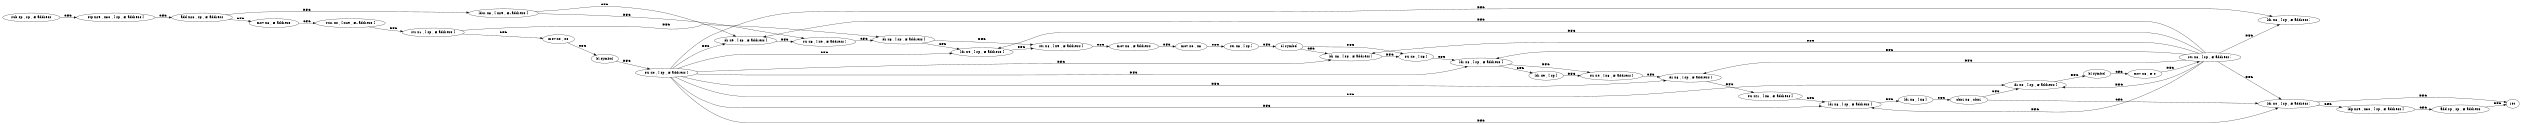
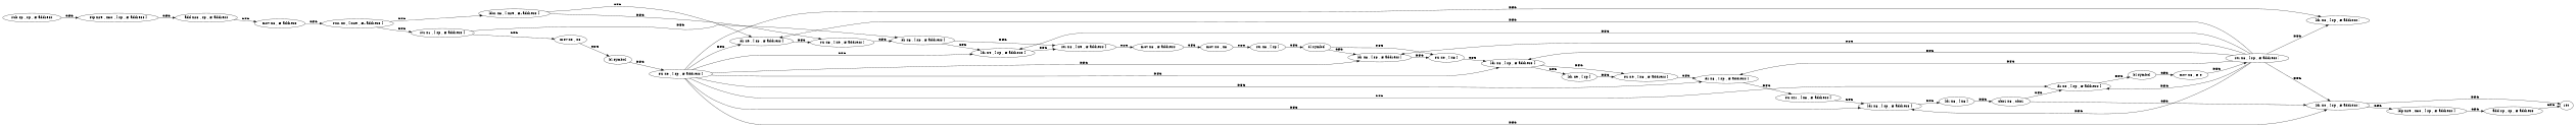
  digraph {
    rankdir=LR
    n1 [label="sub sp , sp , # address"]
    n2 [label="stp x29 , x30 , [ sp , # address ]"]
    n3 [label="add x23 , sp , # address"]
    n4 [label="mov x8 , # address"]
    n5 [label="stur x0 , [ x29 , #- address ]"]
    n6 [label="str x1 , [ sp , # address ]"]
    n7 [label="ldur x8 , [ x29 , #- address ]"]
    n8 [label="mov x0 , x8"]
    n9 [label="ldr x8 , [ sp , # address ]"]
    n10 [label="ldr x9 , [ sp , # address ]"]
    n11 [label="str x8 , [ x9 , # address ]"]
    n12 [label="bl symbol"]
    n13 [label="ldr x9 , [ sp , # address ]"]
    n14 [label="str x8 , [ x9 , # address ]"]
    n15 [label="str x0 , [ sp , # address ]"]
    n16 [label="ldr x8 , [ sp , # address ]"]
    n17 [label="ldr x0 , [ sp , # address ]"]
    n18 [label="ldr x8 , [ sp , # address ]"]
    n19 [label="ldr x8 , [ sp , # address ]"]
    n20 [label="ldr x8 , [ sp , # address ]"]
    n21 [label="ldr x8 , [ sp , # address ]"]
    n22 [label="ldr x0 , [ sp , # address ]"]
    n23 [label="ldp x29 , x30 , [ sp , # address ]"]
    n24 [label=ret]
    n25 [label="str x0 , [ x8 ]"]
    n26 [label="ldr x9 , [ sp ]"]
    n27 [label="str x9 , [ x8 , # address ]"]
    n28 [label="str xzr , [ x8 , # address ]"]
    n29 [label="ldr x8 , [ x8 ]"]
    n30 [label="bl symbol"]
    n31 [label="add sp , sp , # address"]
    n32 [label="mov x8 , # address"]
    n33 [label="mov x0 , x8"]
    n34 [label="str x8 , [ sp ]"]
    n35 [label="bl symbol"]
    n36 [label="cbnz x8 , cbnz"]
    n37 [label="mov x8 , # 0"]
    n38 [label="str x8 , [ sp , # address ]"]
    n1 -> n2 [label=CFG]
    n2 -> n3 [label=CFG]
    n3 -> n4 [label=CFG]
    n4 -> n5 [label=CFG]
    n5 -> n6 [label=DFG]
-   n3 -> n7 [label=DFG]
+   n5 -> n7 [label=DFG]
    n6 -> n8 [label=CFG]
    n6 -> n9 [label=DFG]
    n7 -> n10 [label=CFG]
    n7 -> n11 [label=DFG]
    n8 -> n12 [label=CFG]
    n9 -> n13 [label=CFG]
    n9 -> n14 [label=DFG]
    n10 -> n11 [label=DFG]
    n11 -> n9 [label=CFG]
    n12 -> n15 [label=DFG]
    n13 -> n14 [label=DFG]
    n14 -> n32 [label=CFG]
    n15 -> n10 [label=DFG]
    n15 -> n13 [label=DFG]
    n15 -> n16 [label=DFG]
    n15 -> n17 [label=DFG]
    n15 -> n18 [label=DFG]
    n15 -> n19 [label=DFG]
    n15 -> n20 [label=DFG]
    n15 -> n21 [label=DFG]
    n15 -> n22 [label=DFG]
    n17 -> n23 [label=CFG]
    n17 -> n24 [label=DFG]
    n18 -> n25 [label=DFG]
    n19 -> n26 [label=CFG]
    n19 -> n27 [label=DFG]
    n20 -> n28 [label=DFG]
    n21 -> n29 [label=DFG]
    n22 -> n30 [label=DFG]
    n23 -> n31 [label=CFG]
    n25 -> n19 [label=CFG]
    n26 -> n27 [label=DFG]
    n27 -> n20 [label=CFG]
    n28 -> n21 [label=CFG]
-   n29 -> n36 [label=CFG]
+   n29 -> n36 [label=DFG]
    n30 -> n37 [label=CFG]
-   n31 -> n24 [label=DFG]
+   n31 -> n24 [label=CFG]
    n32 -> n33 [label=CFG]
    n33 -> n34 [label=CFG]
    n34 -> n35 [label=CFG]
    n35 -> n18 [label=CFG]
    n35 -> n25 [label=DFG]
    n36 -> n17 [label=CFG]
    n36 -> n22 [label=CFG]
    n37 -> n38 [label=DFG]
    n38 -> n10 [label=DFG]
    n38 -> n13 [label=DFG]
    n38 -> n16 [label=DFG]
    n38 -> n17 [label=DFG]
    n38 -> n18 [label=DFG]
    n38 -> n19 [label=DFG]
    n38 -> n20 [label=DFG]
    n38 -> n21 [label=DFG]
    n38 -> n22 [label=DFG]
  }
